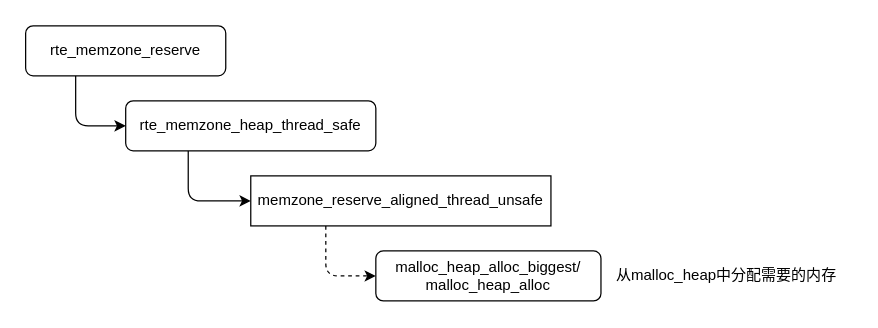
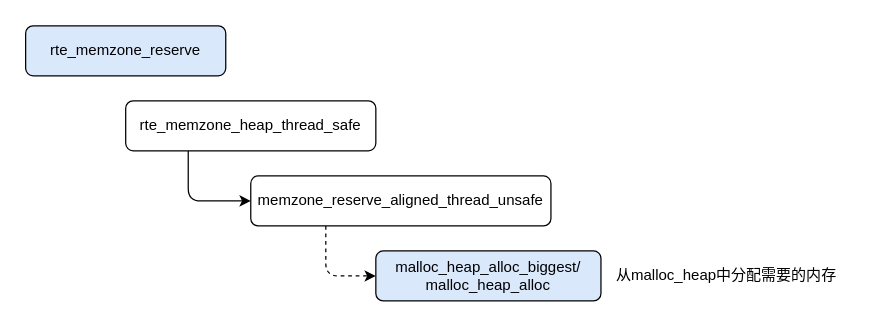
  <mxCell id="0" />
  <mxCell id="1" parent="0" />
- <mxCell id="2" style="edgeStyle=orthogonalEdgeStyle;rounded=1;orthogonalLoop=1;jettySize=auto;html=1;exitX=0.25;exitY=1;exitDx=0;exitDy=0;entryX=0;entryY=0.5;entryDx=0;entryDy=0;curved=0;" edge="1" parent="1" source="3" target="5"><mxGeometry relative="1" as="geometry" /></mxCell>
- <mxCell id="3" value="rte_memzone_reserve" style="rounded=1;whiteSpace=wrap;html=1;" vertex="1" parent="1"><mxGeometry x="20" y="20" width="160" height="40" as="geometry" /></mxCell>
+ <mxCell id="3" value="rte_memzone_reserve" style="rounded=1;whiteSpace=wrap;html=1;fillColor=#dae8fc;" vertex="1" parent="1"><mxGeometry x="20" y="20" width="160" height="40" as="geometry" /></mxCell>
  <mxCell id="4" style="edgeStyle=orthogonalEdgeStyle;rounded=1;orthogonalLoop=1;jettySize=auto;html=1;exitX=0.25;exitY=1;exitDx=0;exitDy=0;entryX=0;entryY=0.5;entryDx=0;entryDy=0;curved=0;" edge="1" parent="1" source="5" target="7"><mxGeometry relative="1" as="geometry" /></mxCell>
  <mxCell id="5" value="rte_memzone_heap_thread_safe" style="rounded=1;whiteSpace=wrap;html=1;" vertex="1" parent="1"><mxGeometry x="100" y="80" width="200" height="40" as="geometry" /></mxCell>
  <mxCell id="6" style="edgeStyle=orthogonalEdgeStyle;rounded=1;orthogonalLoop=1;jettySize=auto;html=1;exitX=0.25;exitY=1;exitDx=0;exitDy=0;entryX=0;entryY=0.5;entryDx=0;entryDy=0;curved=0;dashed=1;" edge="1" parent="1" source="7" target="8"><mxGeometry relative="1" as="geometry" /></mxCell>
- <mxCell id="7" value="memzone_reserve_aligned_thread_unsafe" style="whiteSpace=wrap;html=1;rounded=0;" vertex="1" parent="1"><mxGeometry x="200" y="140" width="240" height="40" as="geometry" /></mxCell>
- <mxCell id="8" value="malloc_heap_alloc_biggest/&lt;br&gt;malloc_heap_alloc" style="rounded=1;whiteSpace=wrap;html=1;" vertex="1" parent="1"><mxGeometry x="300" y="200" width="180" height="40" as="geometry" /></mxCell>
+ <mxCell id="7" value="memzone_reserve_aligned_thread_unsafe" style="rounded=1;whiteSpace=wrap;html=1;" vertex="1" parent="1"><mxGeometry x="200" y="140" width="240" height="40" as="geometry" /></mxCell>
+ <mxCell id="8" value="malloc_heap_alloc_biggest/&lt;br&gt;malloc_heap_alloc" style="rounded=1;whiteSpace=wrap;html=1;fillColor=#dae8fc;" vertex="1" parent="1"><mxGeometry x="300" y="200" width="180" height="40" as="geometry" /></mxCell>
  <mxCell id="9" value="从malloc_heap中分配需要的内存" style="text;html=1;align=center;verticalAlign=middle;resizable=0;points=[];autosize=1;strokeColor=none;fillColor=none;" vertex="1" parent="1"><mxGeometry x="480" y="205" width="200" height="30" as="geometry" /></mxCell>
